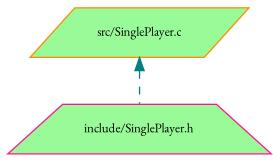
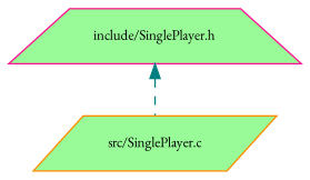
  digraph {
    fontname="EB Garamond"
    node [fillcolor=palegreen fontname="EB Garamond" fontsize=10 style=filled]
    n1 [color=deeppink fontcolor=black height=0.2 label="include/SinglePlayer.h" shape=trapezium width=0.4]
    n2 [color=darkorange height=0.2 label="src/SinglePlayer.c" shape=parallelogram width=0.4]
-   n2 -> n1 [color=teal dir=back fontname="EB Garamond" fontsize=10 labelfontname=Helvetica labelfontsize=10 style=dashed]
+   n1 -> n2 [color=teal dir=back fontname="EB Garamond" fontsize=10 labelfontname=Helvetica labelfontsize=10 style=dashed]
  }
